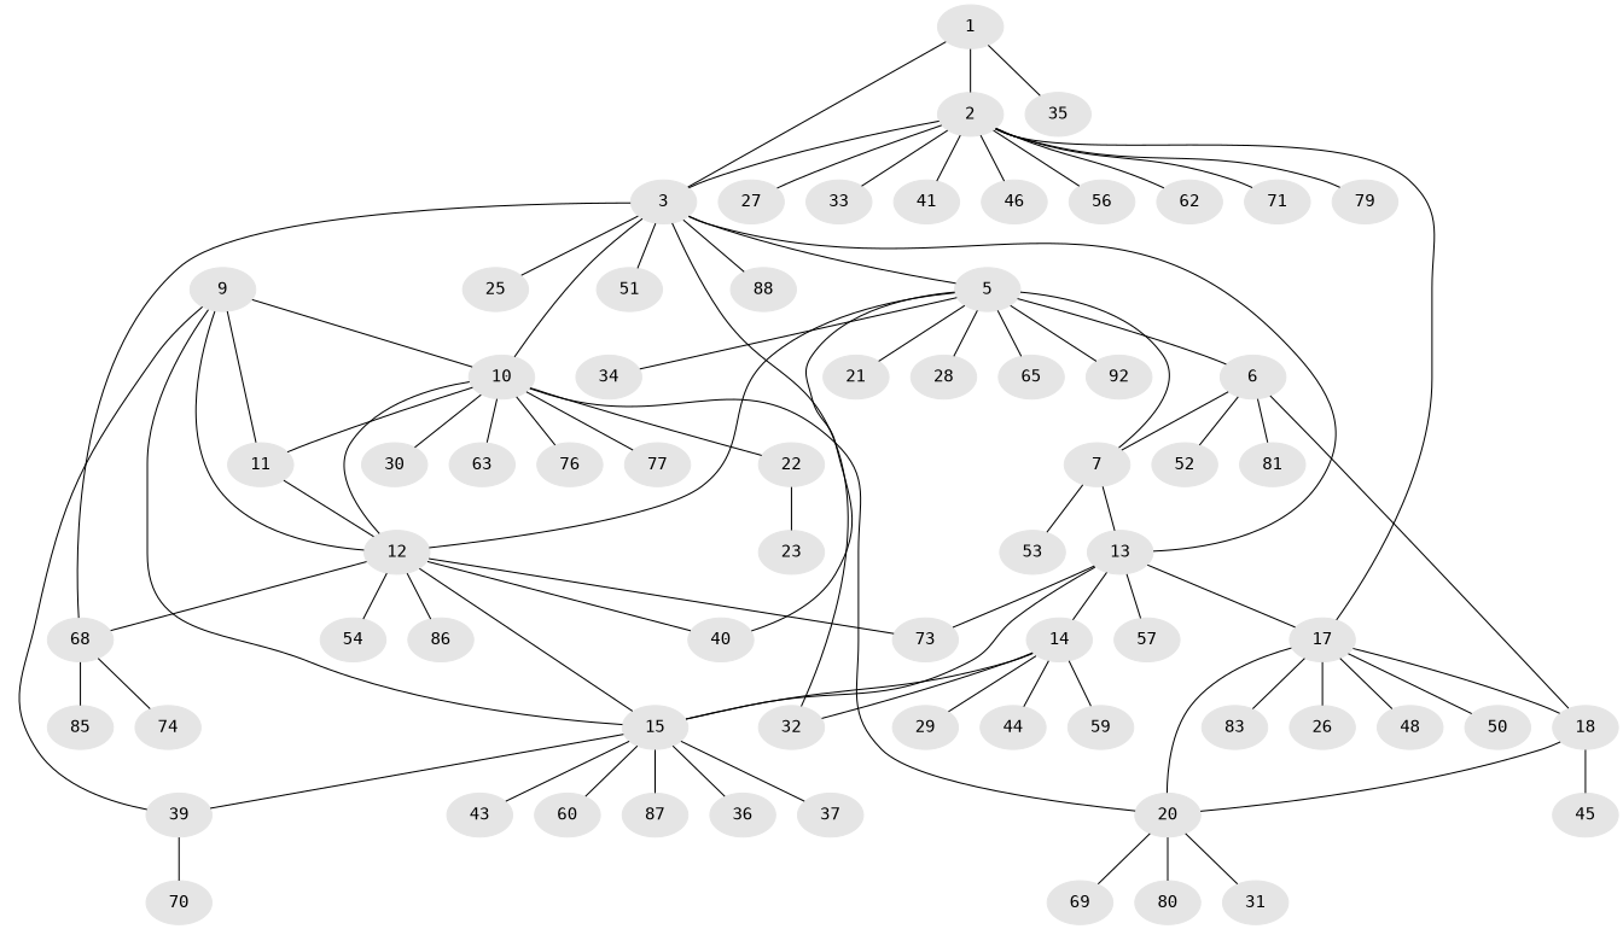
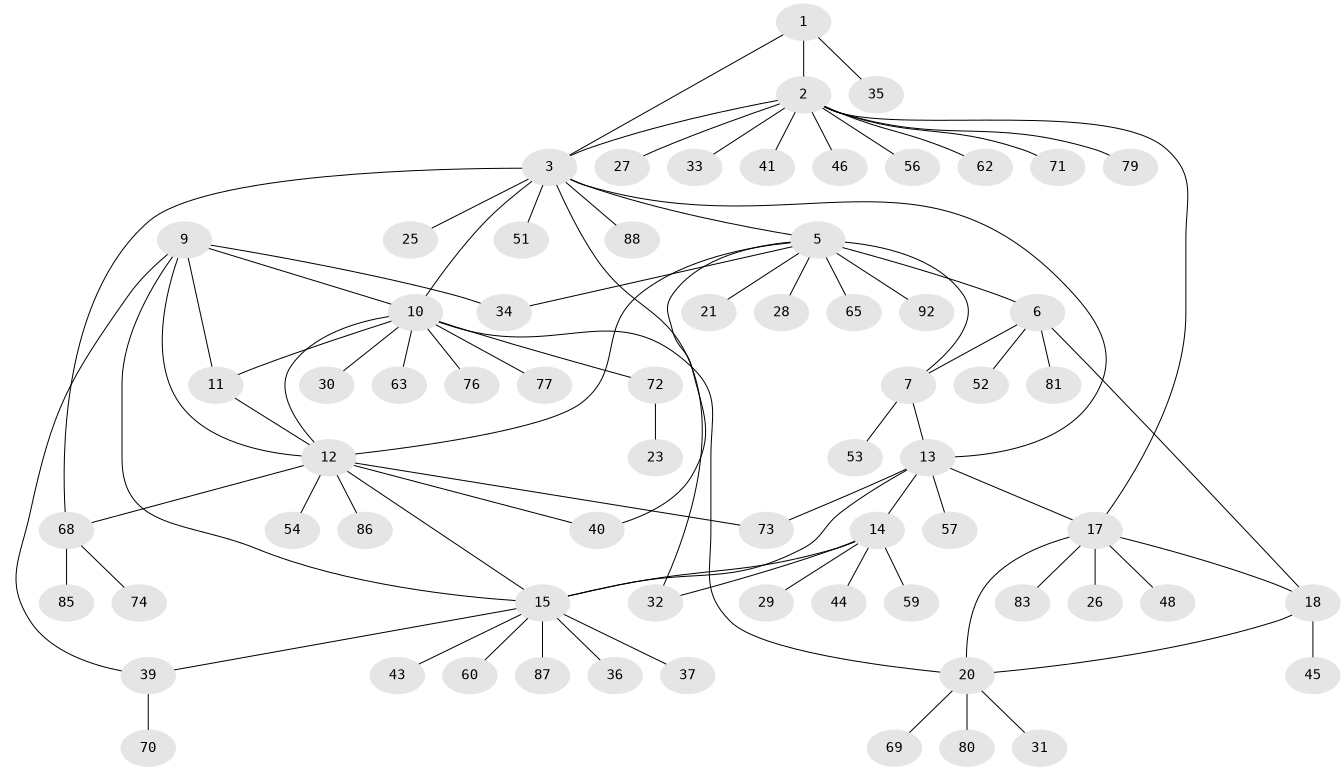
  graph {
    fontname="DejaVu Sans Mono"
    node [color=gray90 fontname="DejaVu Sans Mono" style=filled]
    edge [fontname="DejaVu Sans Mono"]
    2 [super="+4"]
    3 [super="+47"]
    17 [super="+19"]
    27
    33
    41
    46
    56
    62
    71
    79
    1
    35 [super="+61"]
    5 [super="+8"]
    10 [super="+64"]
    13 [super="+49"]
    25
    32
    51
    68 [super="+84"]
    88
    18 [super="+38"]
    20 [super="+67"]
    26
    48
-   50 [super="+89"]
    83
    6 [super="+22"]
    7 [super="+82"]
    12 [super="+55"]
    21 [super="+90"]
    28
    34 [super="+58"]
    40
    65 [super="+75"]
    92
    11
    30
    63
-   72 [label=22]
+   72
    76
    77
    15 [super="+24"]
    73
    14 [super="+16"]
    57 [super="+78"]
    74
    85
    52
    81
    53
    54
    86
    45
    9 [super="+91"]
    39
    36
    37 [super="+42"]
    43
    60
    87
    70
    31
    69
    80
    23
    29
    44
    59 [super="+66"]
    2 -- 3 [weight=2]
    2 -- 17
    2 -- 27
    2 -- 33
    2 -- 41
    2 -- 46
    2 -- 56
    2 -- 62
    2 -- 71
    2 -- 79
    3 -- 5
    3 -- 10
    3 -- 13
    3 -- 25
    3 -- 32
    3 -- 51
    3 -- 68
    3 -- 88
    17 -- 18 [weight=2]
    17 -- 20 [weight=2]
    17 -- 26
    17 -- 48
-   17 -- 50
    17 -- 83
    1 -- 2 [weight=2]
    1 -- 3
    1 -- 35
    5 -- 6 [weight=2]
    5 -- 7 [weight=2]
    5 -- 12
    5 -- 21
    5 -- 28
    5 -- 34
    5 -- 40
    5 -- 65
    5 -- 92
    10 -- 20
    10 -- 12
    10 -- 11
    10 -- 30
    10 -- 63
    10 -- 72
    10 -- 76
    10 -- 77
    13 -- 17 [weight=2]
    13 -- 15
    13 -- 73
    13 -- 14 [weight=2]
    13 -- 57
    68 -- 74
    68 -- 85
    18 -- 20
    18 -- 45
    20 -- 31
    20 -- 69
    20 -- 80
    6 -- 18
    6 -- 7
    6 -- 52
    6 -- 81
    7 -- 13
    7 -- 53
    12 -- 68
    12 -- 40
    12 -- 15
    12 -- 73
    12 -- 54
    12 -- 86
    11 -- 12
    72 -- 23
    15 -- 39
    15 -- 36
    15 -- 37
    15 -- 43
    15 -- 60
    15 -- 87
    14 -- 32
    14 -- 15 [weight=2]
    14 -- 29
    14 -- 44
    14 -- 59
    9 -- 10
    9 -- 12
+   9 -- 34
    9 -- 11
    9 -- 15
    9 -- 39
    39 -- 70
  }
